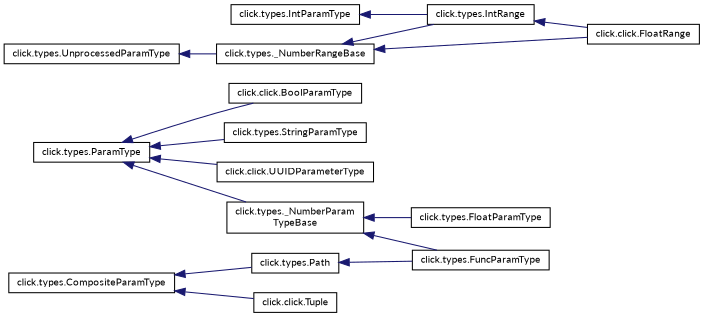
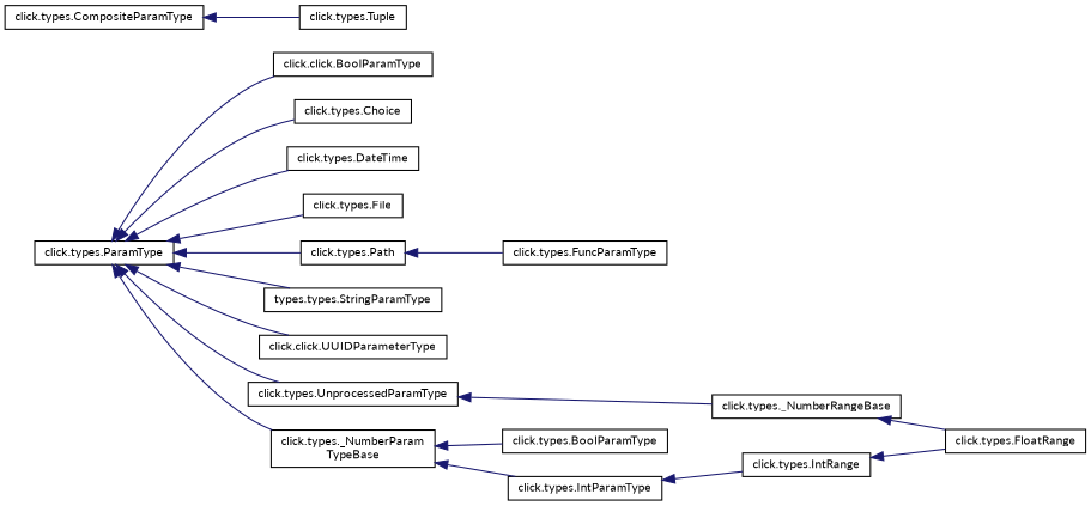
  digraph {
    fontname=Lato
    rankdir=LR
    node [color=black fillcolor=white fontname=Lato fontsize=10 shape=record style=filled]
    edge [color=midnightblue dir=back fontname=Lato fontsize=10 labelfontname=Helvetica labelfontsize=10 style=solid]
    n1 [height=0.2 label="click.types.ParamType" width=0.4]
    n2 [height=0.2 label="click.click.BoolParamType" width=0.4]
+   n3 [height=0.2 label="click.types.Choice" width=0.4]
+   n4 [height=0.2 label="click.types.DateTime" width=0.4]
+   n5 [height=0.2 label="click.types.File" width=0.4]
    n6 [height=0.2 label="click.types.Path" width=0.4]
-   n7 [height=0.2 label="click.types.StringParamType" width=0.4]
+   n7 [height=0.2 label="types.types.StringParamType" width=0.4]
    n8 [height=0.2 label="click.click.UUIDParameterType" width=0.4]
    n9 [height=0.2 label="click.types.UnprocessedParamType" width=0.4]
    n10 [height=0.2 label="click.types._NumberParam\lTypeBase" width=0.4]
    n11 [height=0.2 label="click.types.CompositeParamType" width=0.4]
-   n12 [height=0.2 label="click.click.Tuple" width=0.4]
+   n12 [height=0.2 label="click.types.Tuple" width=0.4]
    n13 [height=0.2 label="click.types.FuncParamType" width=0.4]
    n14 [height=0.2 label="click.types._NumberRangeBase" width=0.4]
-   n15 [height=0.2 label="click.types.FloatParamType" width=0.4]
+   n15 [height=0.2 label="click.types.BoolParamType" width=0.4]
    n16 [height=0.2 label="click.types.IntParamType" width=0.4]
    n17 [height=0.2 label="click.types.IntRange" width=0.4]
-   n18 [height=0.2 label="click.click.FloatRange" width=0.4]
+   n18 [height=0.2 label="click.types.FloatRange" width=0.4]
    n1 -> n2
-   n11 -> n6
+   n1 -> n3
+   n1 -> n4
+   n1 -> n5
+   n1 -> n6
    n1 -> n7
    n1 -> n8
+   n1 -> n9
    n1 -> n10
    n6 -> n13
    n9 -> n14
    n10 -> n15
-   n10 -> n13
+   n10 -> n16
    n11 -> n12
-   n14 -> n17
    n14 -> n18
    n16 -> n17
    n17 -> n18
  }
